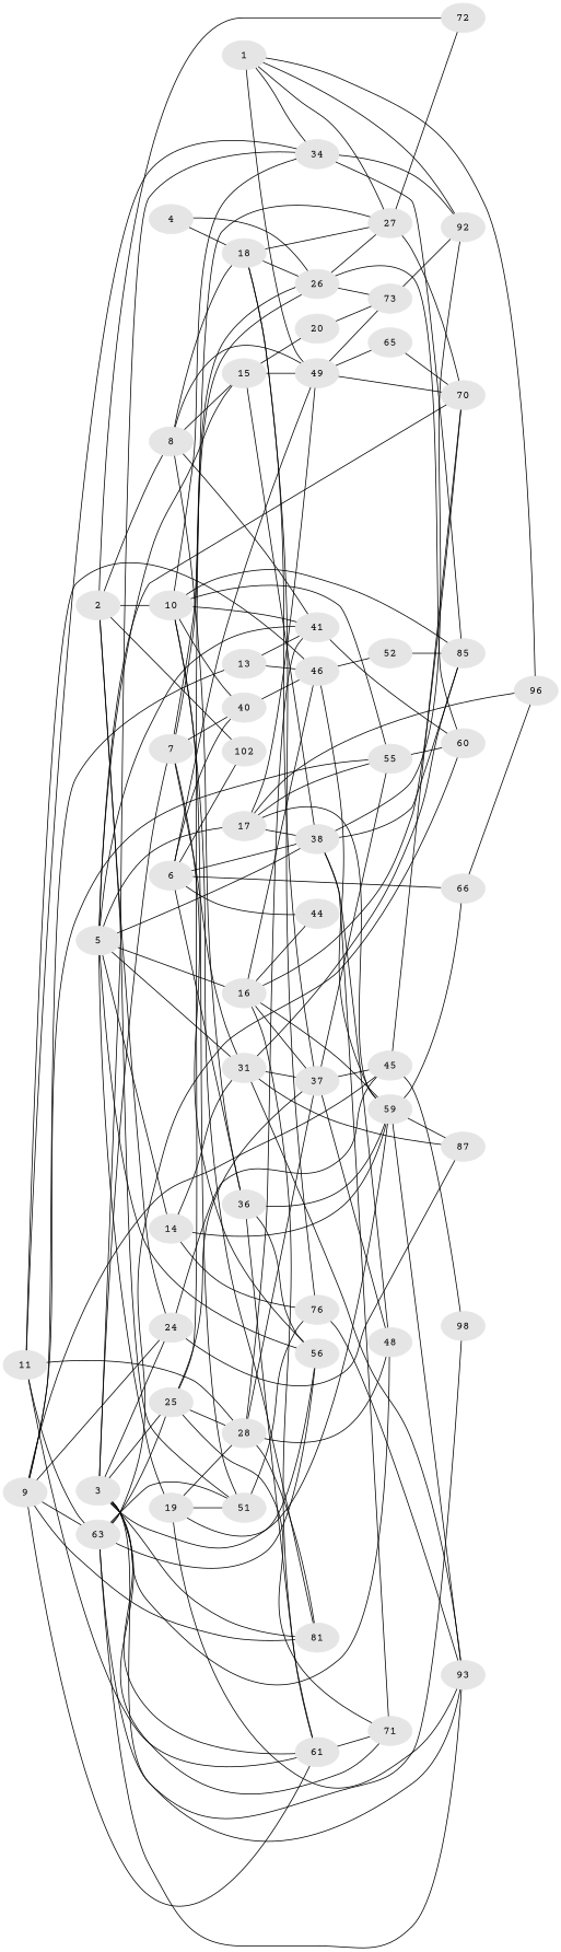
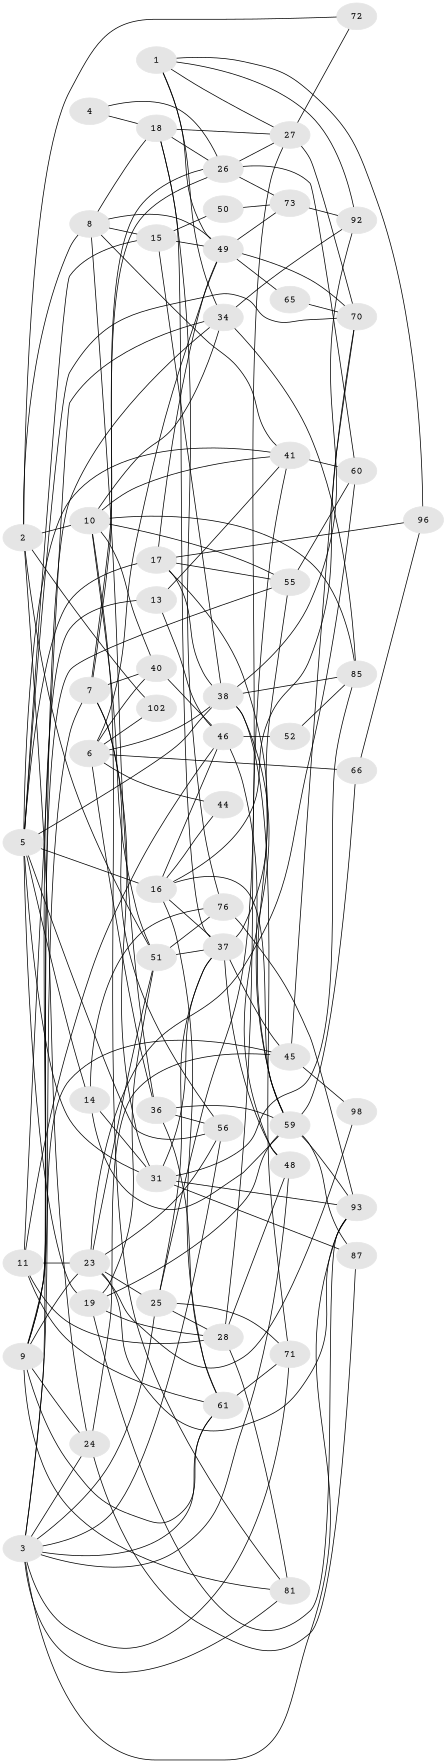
  graph {
    fontname="Courier Prime"
    rankdir=LR
    node [color=gray90 fontname="Courier Prime" style=filled]
    edge [fontname="Courier Prime"]
    1 [super="+47"]
    27 [super="+57"]
    34 [super="+42"]
    49 [super="+50"]
    92
    96
    72
    70
    85 [super="+89"]
    73
    65
    2 [super="+75"]
    8 [super="+30"]
    10 [super="+80"]
    24 [super="+33"]
    51
    102
    18 [super="+29"]
    15 [super="+100"]
    41 [super="+90"]
    36 [super="+97"]
    81 [super="+83"]
    40 [super="+63"]
    55 [super="+84"]
    45 [super="+67"]
    87
    76
    3 [super="+53"]
    7 [super="+54"]
    25 [super="+86"]
    48 [super="+82"]
    56
    61 [super="+74"]
    71
    n35 [label=93 super="+95"]
    26 [super="+88"]
    31 [super="+91"]
    28 [super="+35"]
    37 [super="+77"]
    4
    60 [super="+99"]
    5 [super="+21"]
    14 [super="+39"]
    16 [super="+22"]
    17 [super="+32"]
    19 [super="+101"]
    38 [super="+58"]
    59 [super="+64"]
-   20
+   20 [label=50]
    44
    46 [super="+78"]
    6 [super="+12"]
    66 [super="+69"]
    9 [super="+62"]
    13 [super="+79"]
-   23 [super="+93" label=63]
+   23 [super="+93"]
    98
    11 [super="+43"]
    52
    1 -- 27
    1 -- 34
    1 -- 49
    1 -- 92
    1 -- 96
    27 -- 72
    27 -- 70
    34 -- 92
    34 -- 85
    49 -- 70
    49 -- 73
    49 -- 65
    73 -- 92
    65 -- 70
    2 -- 72
    2 -- 8
    2 -- 10
    2 -- 24
    2 -- 51
    2 -- 102
    8 -- 49
    8 -- 18
    8 -- 15
    8 -- 41
    8 -- 36 [weight=2]
    10 -- 34
    10 -- 85
    10 -- 51
    10 -- 41
    10 -- 81
    10 -- 40
    10 -- 55 [weight=2]
    24 -- 45
    24 -- 87
    51 -- 76
    18 -- 27
    18 -- 76
    18 -- 26
    18 -- 37
    15 -- 49
    15 -- 38
    15 -- 20
    41 -- 60
    36 -- 56
    36 -- 61
    36 -- 59
    40 -- 46
    55 -- 60
    45 -- 70
    45 -- 98
    76 -- n35
    3 -- 34
    3 -- 24
    3 -- 81
    3 -- 7
    3 -- 25
    3 -- 48
    3 -- 56
    3 -- 61
    3 -- 71
    3 -- n35
    7 -- 40
    7 -- 56
    7 -- 26
    7 -- 26
    7 -- 31
    25 -- 27
    25 -- 71
    25 -- 28
    25 -- 37
    61 -- 71
    26 -- 27
    26 -- 73
    26 -- 60
    31 -- 85
    31 -- 87
    31 -- n35
    31 -- 37
    28 -- 41
    28 -- 81
    28 -- 48
-   28 -- 37
+   51 -- 37
    37 -- 55
    37 -- 45
    37 -- 48
    4 -- 18
    4 -- 26
    5 -- 70
    5 -- 15
    5 -- 41
    5 -- 56
    5 -- 31
    5 -- 14
    5 -- 16
    5 -- 17
    5 -- 19
    5 -- 38
    14 -- 76
    14 -- 31
    14 -- 59
    16 -- 70
    16 -- 61
    16 -- 37
    16 -- 59
    16 -- 44
    16 -- 46
    17 -- 49
    17 -- 96
    17 -- 55
    17 -- 38
    17 -- 59
    19 -- 51
    19 -- n35
    19 -- 28
    19 -- 59
    38 -- 92
    38 -- 85
    38 -- 48
    38 -- 71
    59 -- 87
    59 -- n35
    59 -- 66
    20 -- 73
    46 -- 59
    46 -- 52
    6 -- 49
    6 -- 102
    6 -- 36 [weight=2]
    6 -- 40
    6 -- 38
    6 -- 44
    6 -- 66
    66 -- 96
    9 -- 24
    9 -- 81 [weight=2]
    9 -- 55
    9 -- 45
    9 -- 61
    9 -- 13
    9 -- 23
    13 -- 41
    13 -- 46
    23 -- 51
    23 -- 25
    23 -- 56
    23 -- n35
    23 -- 60
    23 -- 98
    11 -- 34
    11 -- 61
    11 -- 28
    11 -- 46
    11 -- 23
    52 -- 85
  }
